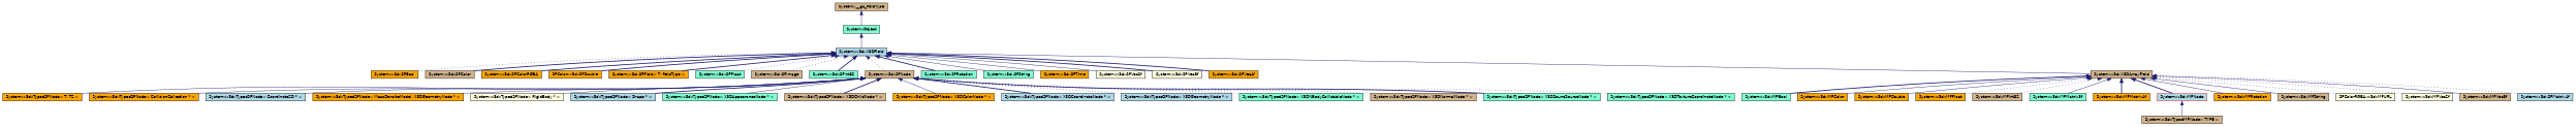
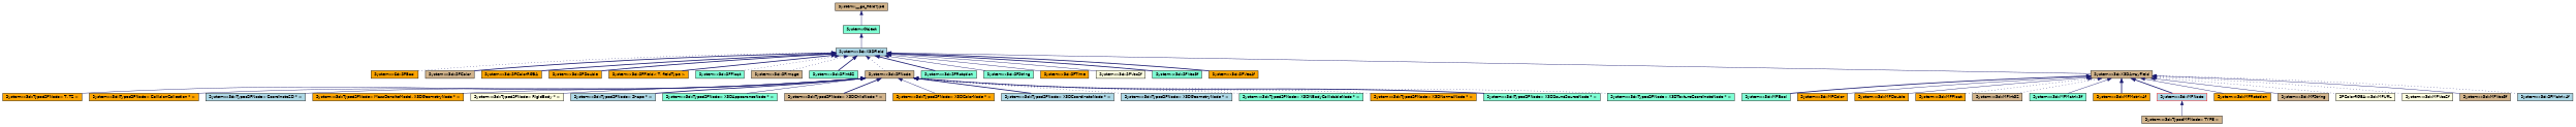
  digraph {
    rankdir=TB
    node [color=black fillcolor=orange fontname=Helvetica fontsize=10 shape=record style=filled]
    edge [color=midnightblue dir=back fontname=Helvetica fontsize=10 labelfontname=Helvetica labelfontsize=10 style=solid]
    n1 [fillcolor=lightblue fontcolor=black height=0.2 label="System::x3d::X3DField" width=0.4]
    n2 [height=0.2 label="System::x6d::SFBool" width=0.4]
    n3 [fillcolor=tan height=0.2 label="System::x3d::SFColor" width=0.4]
    n4 [height=0.2 label="System::x3d::SFColorRGBA" width=0.4]
-   n5 [height=0.2 label="SFColor::x3d::SFDouble" width=0.4]
+   n5 [height=0.2 label="System::x3d::SFDouble" width=0.4]
    n6 [height=0.2 label="System::x3d::SFField\< T, fieldType \>" width=0.4]
    n7 [fillcolor=aquamarine height=0.2 label="System::x3d::SFFloat" width=0.4]
    n8 [fillcolor=tan height=0.2 label="System::x3d::SFImage" width=0.4]
    n9 [fillcolor=aquamarine height=0.2 label="System::x3d::SFInt32" width=0.4]
    n10 [fillcolor=tan height=0.2 label="System::x3d::SFNode" width=0.4]
    n11 [fillcolor=aquamarine height=0.2 label="System::x3d::SFRotation" width=0.4]
    n12 [fillcolor=aquamarine height=0.2 label="System::x3d::SFString" width=0.4]
    n13 [height=0.2 label="System::x3d::SFTime" width=0.4]
    n14 [fillcolor=lightyellow height=0.2 label="System::x3d::SFVec2f" width=0.4]
-   n15 [fillcolor=lightyellow height=0.2 label="System::x3d::SFVec3f" width=0.4]
+   n15 [fillcolor=aquamarine height=0.2 label="System::x3d::SFVec3f" width=0.4]
    n16 [height=0.2 label="System::x3d::SFVec4f" width=0.4]
    n17 [fillcolor=tan height=0.2 label="System::x3d::X3DArrayField" width=0.4]
    n18 [height=0.2 label="System::x3d::TypedSFNode\< T, T2 \>" width=0.4]
    n19 [height=0.2 label="System::x3d::TypedSFNode\< CollisionCollection * \>" width=0.4]
    n20 [fillcolor=lightblue height=0.2 label="System::x3d::TypedSFNode\< Coordinate2D * \>" width=0.4]
    n21 [height=0.2 label="System::x3d::TypedSFNode\< MassDensiteModel, X3DGeometryNode * \>" width=0.4]
    n22 [fillcolor=lightyellow height=0.2 label="System::x3d::TypedSFNode\< RigidBody * \>" width=0.4]
    n23 [fillcolor=lightblue height=0.2 label="System::x3d::TypedSFNode\< Shape * \>" width=0.4]
    n24 [fillcolor=aquamarine height=0.2 label="System::x3d::TypedSFNode\< X3DAppearanceNode * \>" width=0.4]
    n25 [fillcolor=tan height=0.2 label="System::x3d::TypedSFNode\< X3DChildNode * \>" width=0.4]
    n26 [height=0.2 label="System::x3d::TypedSFNode\< X3DColorNode * \>" width=0.4]
    n27 [fillcolor=lightblue height=0.2 label="System::x3d::TypedSFNode\< X3DCoordinateNode * \>" width=0.4]
    n28 [fillcolor=lightblue height=0.2 label="System::x3d::TypedSFNode\< X3DGeometryNode * \>" width=0.4]
    n29 [fillcolor=aquamarine height=0.2 label="System::x3d::TypedSFNode\< X3DNBodyCollidableNode * \>" width=0.4]
-   n30 [fillcolor=tan height=0.2 label="System::x3d::TypedSFNode\< X3DNormalNode * \>" width=0.4]
+   n30 [height=0.2 label="System::x3d::TypedSFNode\< X3DNormalNode * \>" width=0.4]
    n31 [fillcolor=aquamarine height=0.2 label="System::x3d::TypedSFNode\< X3DSoundSourceNode * \>" width=0.4]
    n32 [fillcolor=aquamarine height=0.2 label="System::x3d::TypedSFNode\< X3DTextureCoordinateNode * \>" width=0.4]
    n33 [fillcolor=aquamarine height=0.2 label="System::x3d::MFBool" width=0.4]
    n34 [height=0.2 label="System::x3d::MFColor" width=0.4]
    n35 [height=0.2 label="System::x3d::MFDouble" width=0.4]
    n36 [height=0.2 label="System::x3d::MFFloat" width=0.4]
    n37 [fillcolor=tan height=0.2 label="System::x3d::MFInt32" width=0.4]
    n38 [fillcolor=aquamarine height=0.2 label="System::x3d::MFMatrix3f" width=0.4]
    n39 [height=0.2 label="System::x3d::MFMatrix4f" width=0.4]
    n40 [color=red fillcolor=lightblue height=0.2 label="System::x3d::MFNode" width=0.4]
    n41 [height=0.2 label="System::x3d::MFRotation" width=0.4]
    n42 [fillcolor=tan height=0.2 label="System::x3d::MFString" width=0.4]
    n43 [fillcolor=lightyellow height=0.2 label="SFColorRGBA::x3d::MFURL" width=0.4]
    n44 [fillcolor=lightyellow height=0.2 label="System::x3d::MFVec2f" width=0.4]
    n45 [fillcolor=tan height=0.2 label="System::x3d::MFVec3f" width=0.4]
    n46 [fillcolor=lightblue height=0.2 label="System::x3d::SFMatrix4f" width=0.4]
    n47 [fillcolor=aquamarine height=0.2 label="System::Object" width=0.4]
    n48 [fillcolor=tan height=0.2 label="System::__gc_fieldType" width=0.4]
    n49 [fillcolor=tan height=0.2 label="System::x3d::TypedMFNode\< TYPE \>" width=0.4]
    n1 -> n2 [style=dotted]
    n1 -> n3 [style=bold]
    n1 -> n4 [style=bold]
    n1 -> n5 [style=bold]
    n1 -> n6 [style=bold]
    n1 -> n7 [style=dotted]
    n1 -> n8 [style=dotted]
    n1 -> n9 [style=bold]
    n1 -> n10 [style=dotted]
    n1 -> n11 [style=bold]
    n1 -> n12
    n1 -> n13
    n1 -> n14
    n1 -> n15 [style=bold]
    n1 -> n16 [style=bold]
    n1 -> n17
    n10 -> n18
    n10 -> n19
    n10 -> n20
    n10 -> n21
    n10 -> n22
    n10 -> n23 [style=bold]
    n10 -> n24
    n10 -> n25 [style=bold]
    n10 -> n26
    n10 -> n27 [style=bold]
    n10 -> n28 [style=dotted]
    n10 -> n29 [style=dotted]
    n10 -> n30 [style=dotted]
    n10 -> n31 [style=bold]
    n10 -> n32 [style=dotted]
    n17 -> n33 [style=bold]
    n17 -> n34
    n17 -> n35
    n17 -> n36 [style=dotted]
    n17 -> n37 [style=dotted]
    n17 -> n38
    n17 -> n39 [style=bold]
    n17 -> n40 [style=bold]
    n17 -> n41
    n17 -> n42
    n17 -> n43 [style=dotted]
    n17 -> n44 [style=dotted]
    n17 -> n45
    n17 -> n46 [style=dotted]
    n40 -> n49
    n47 -> n1
    n48 -> n47
  }
